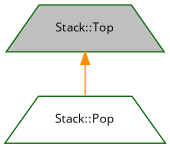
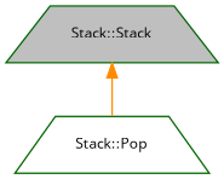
  digraph {
    rankdir=TB
    fontname="Open Sans"
    node [color=darkgreen fontname="Open Sans" fontsize=10 shape=trapezium style=filled]
-   n1 [fillcolor=grey75 fontcolor=black height=0.2 label="Stack::Top" width=0.4]
+   n1 [fillcolor=grey75 fontcolor=black height=0.2 label="Stack::Stack" width=0.4]
    n2 [fillcolor=white height=0.2 label="Stack::Pop" width=0.4]
    n1 -> n2 [color=darkorange dir=back fontname="Open Sans" fontsize=10 labelfontname=Helvetica labelfontsize=10 style=solid]
  }
